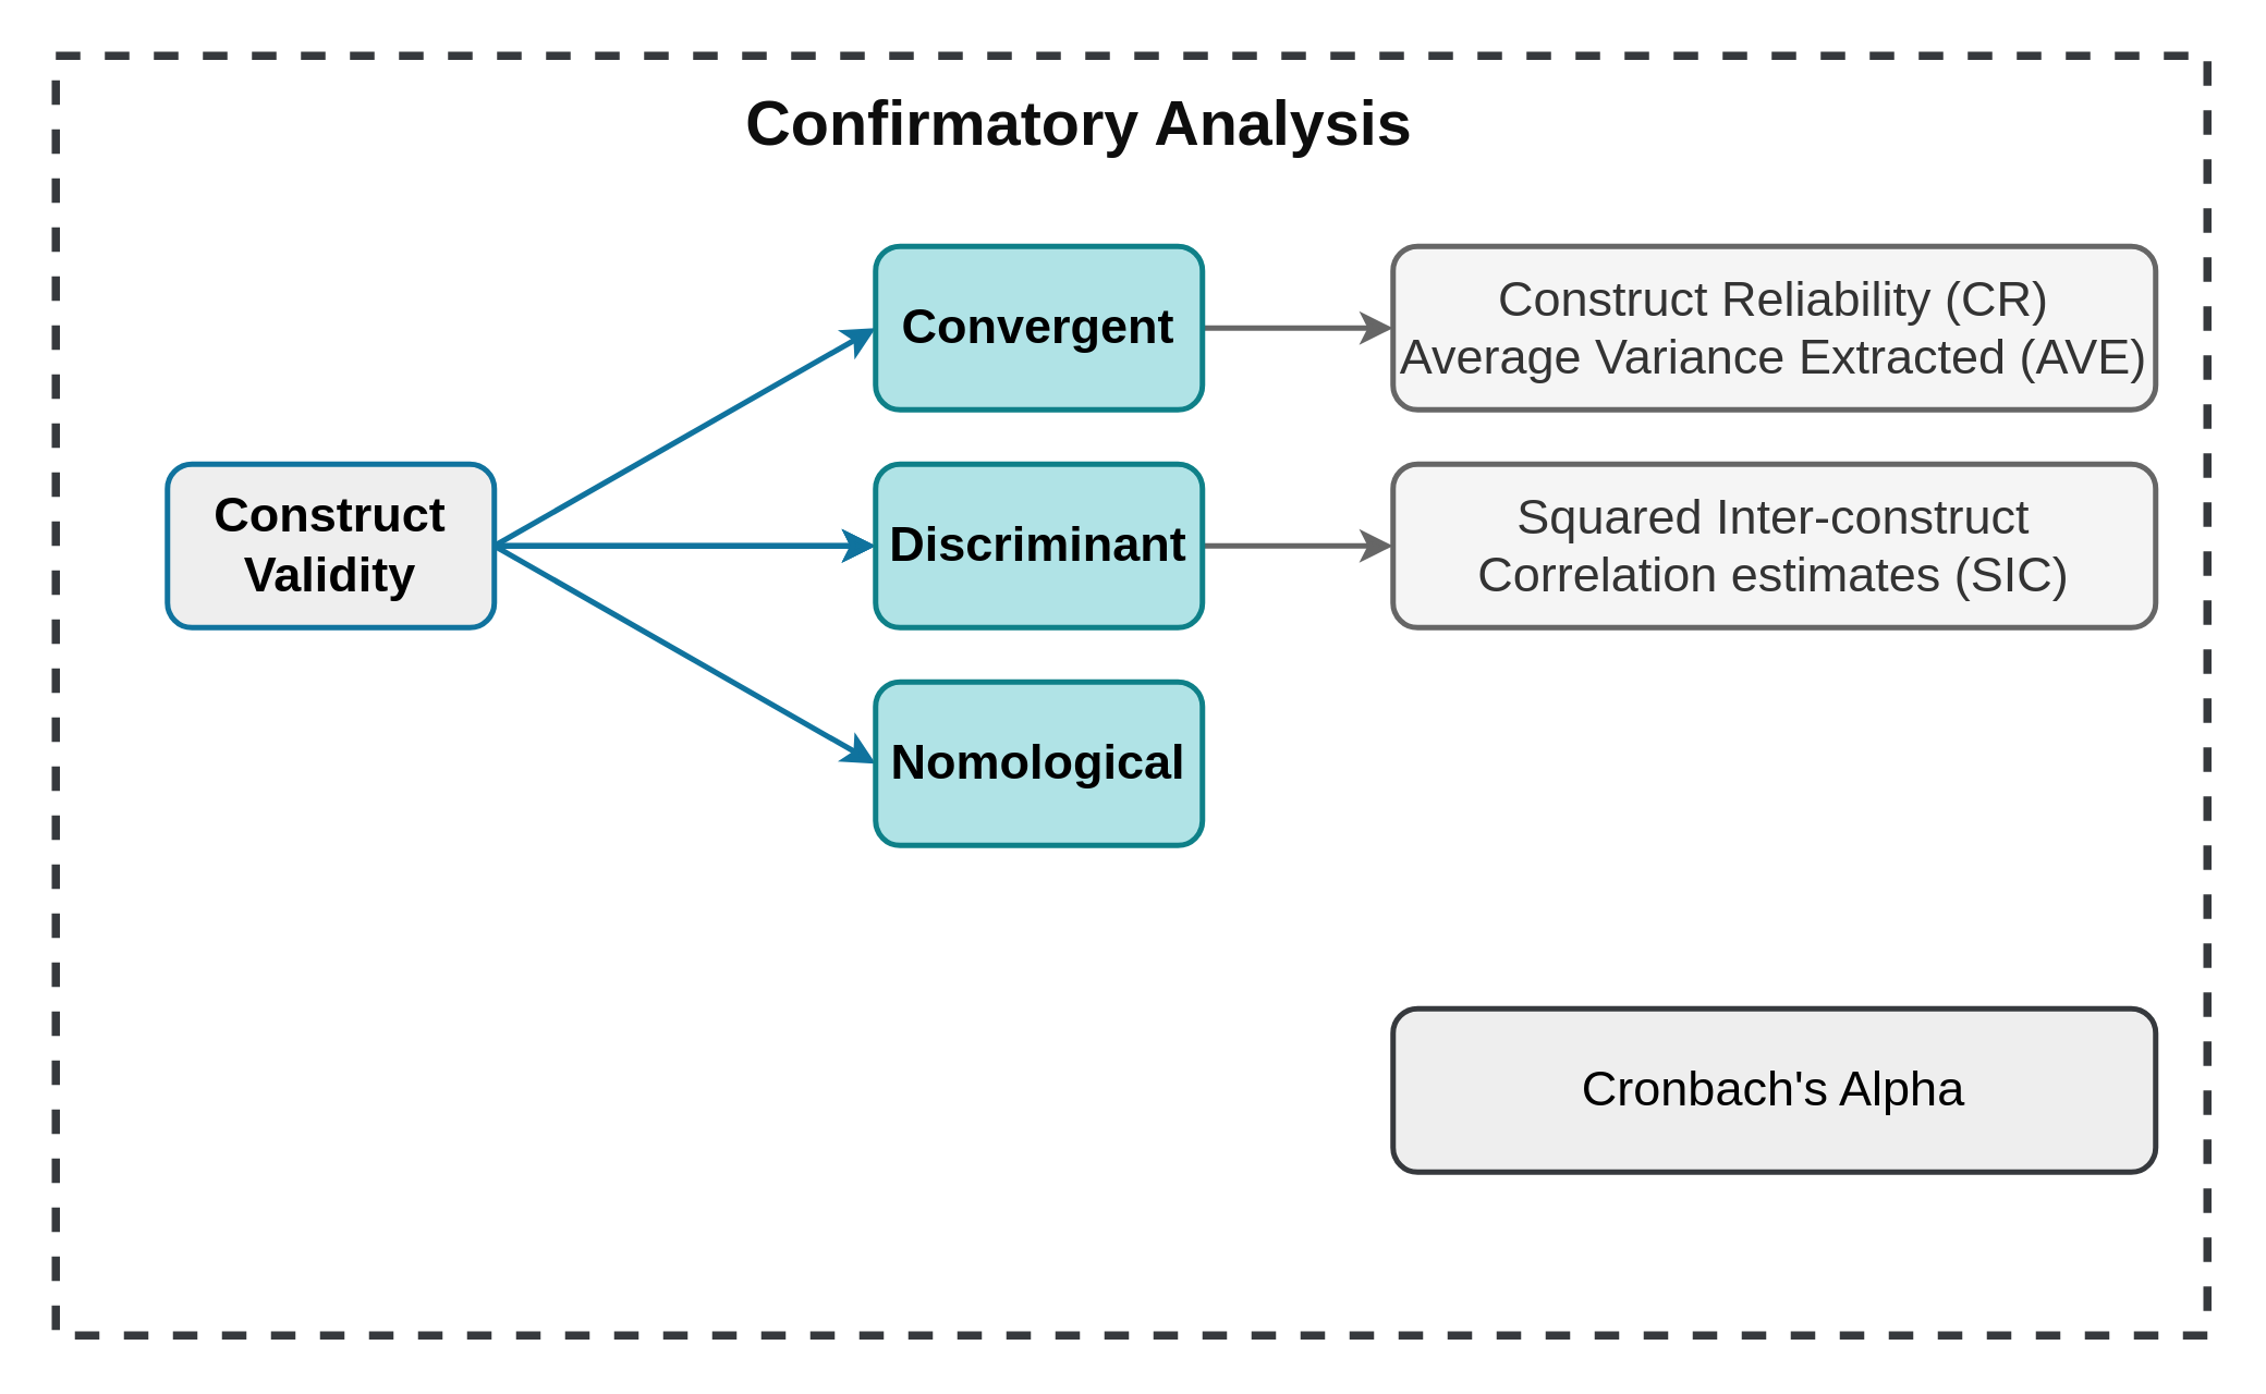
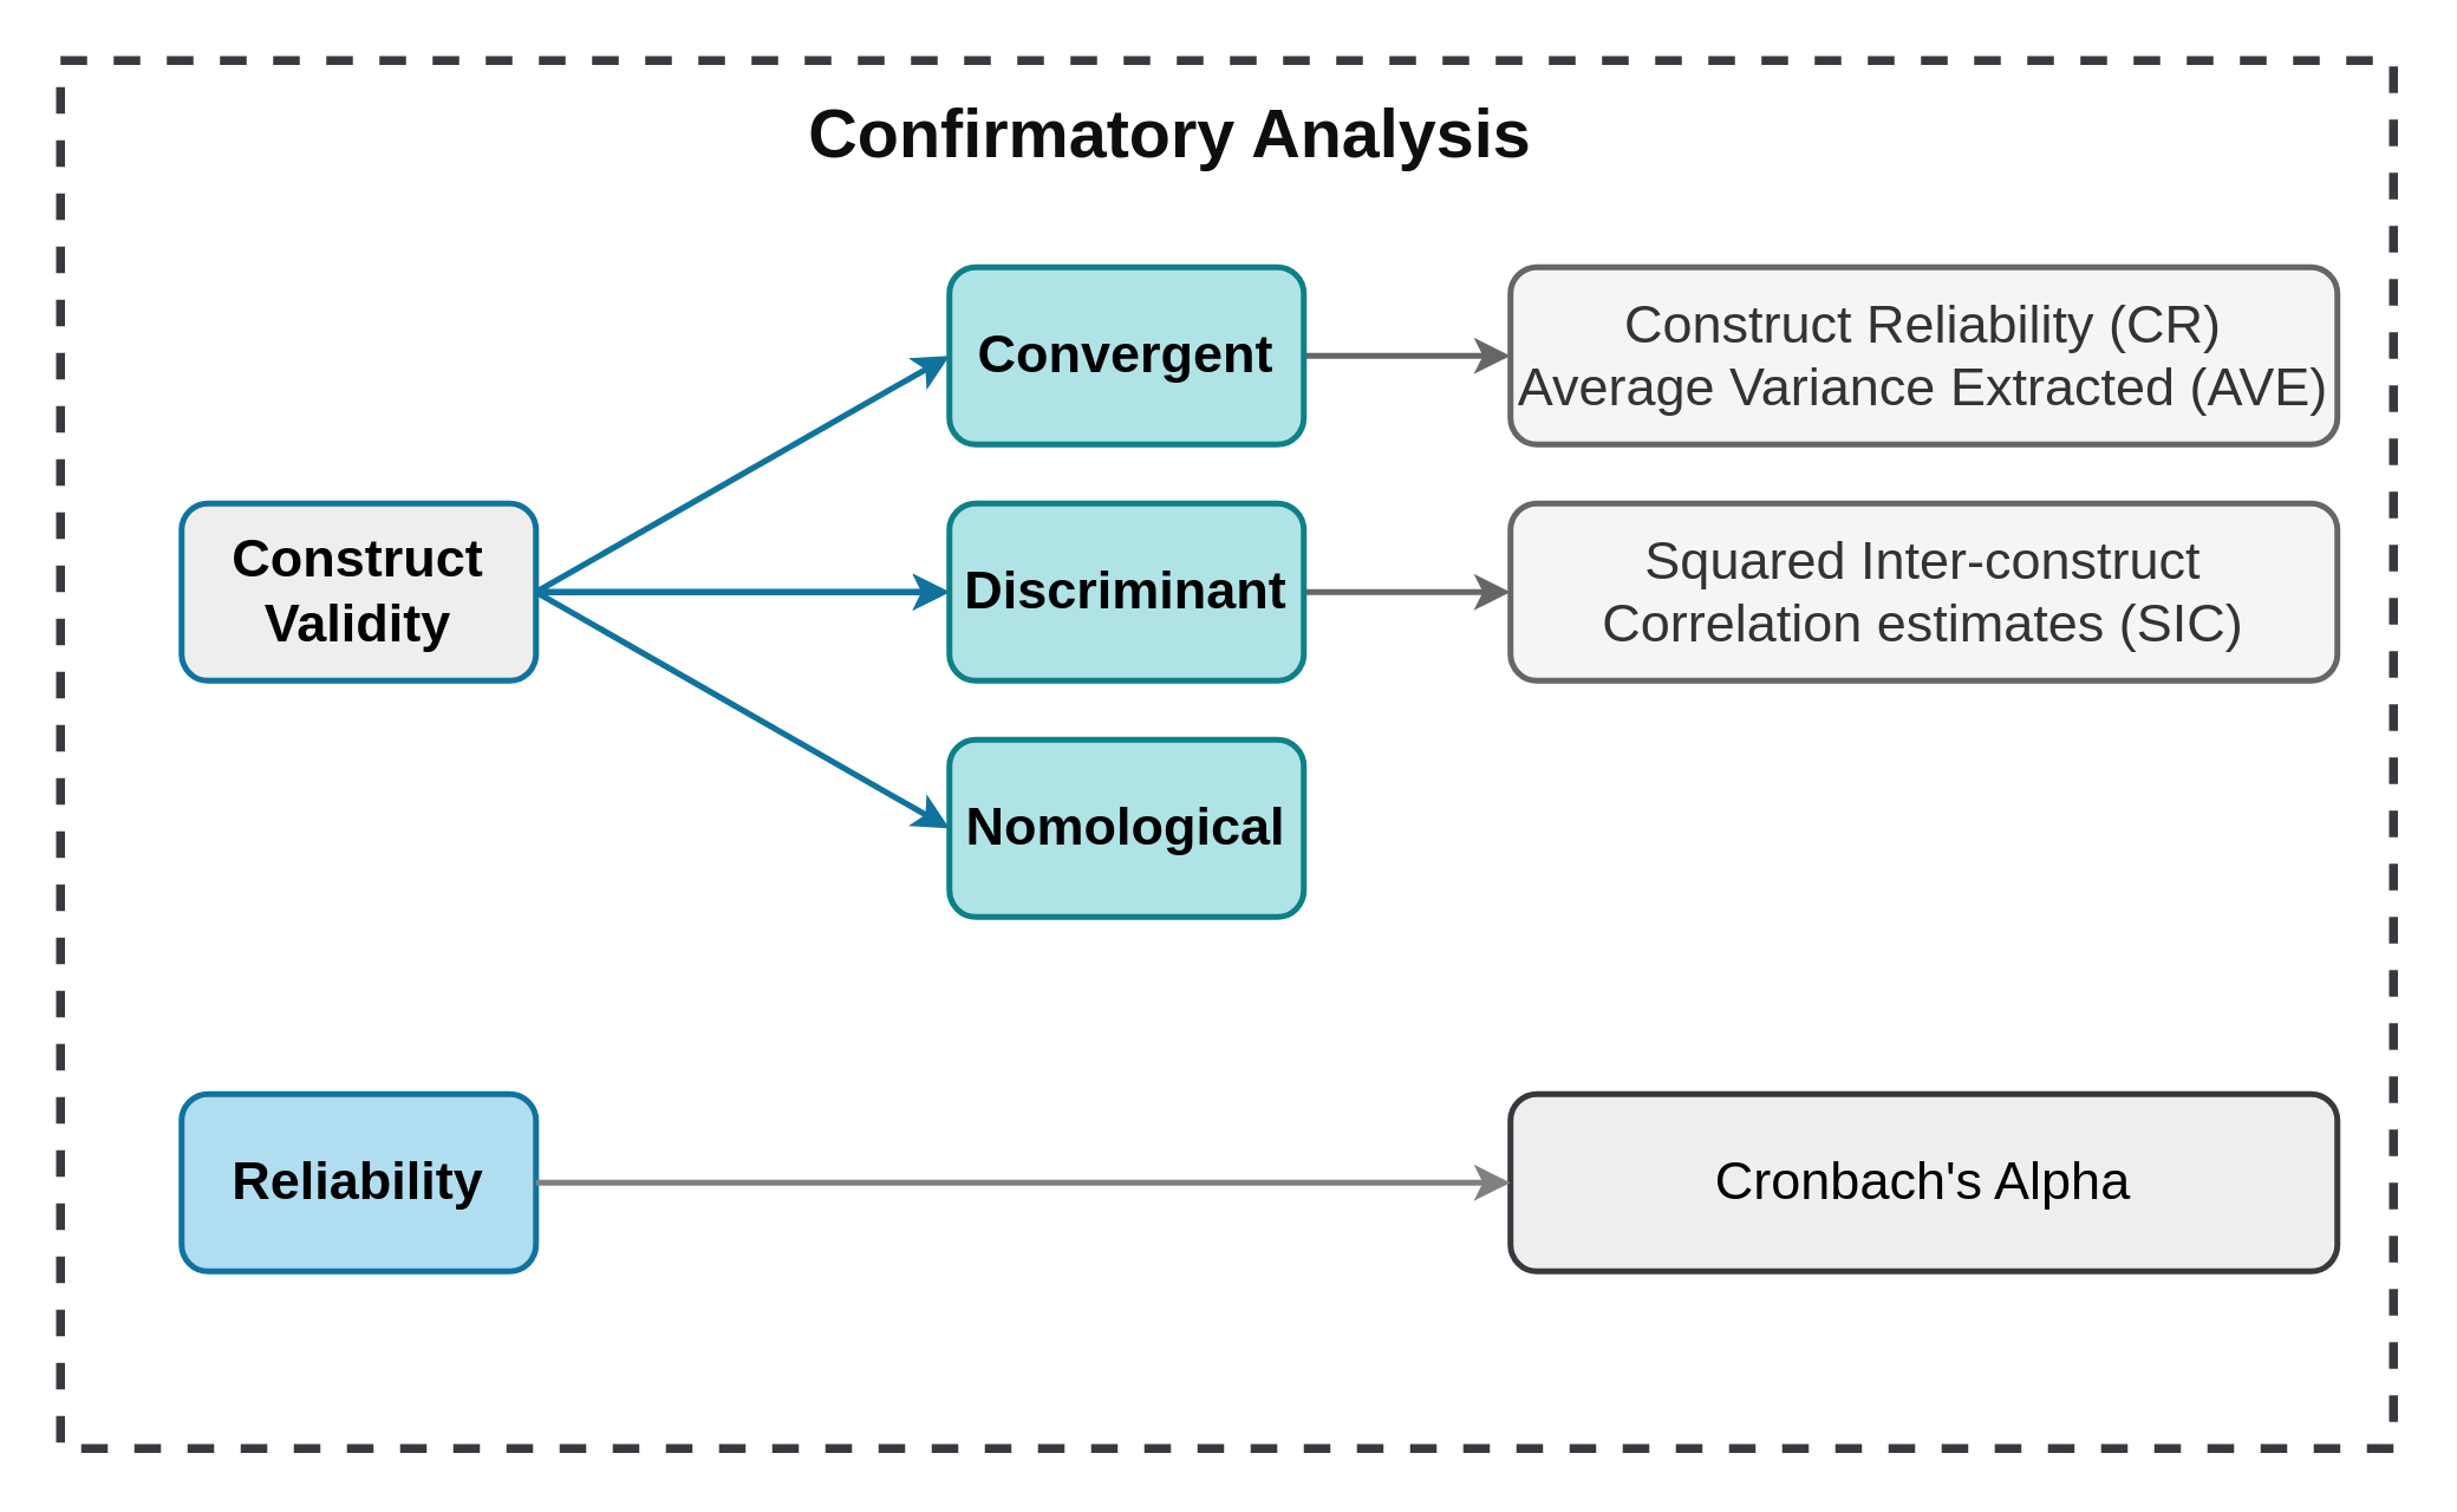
  <mxCell id="0" />
  <mxCell id="1" parent="0" />
  <mxCell id="2" value="" style="rounded=0;whiteSpace=wrap;html=1;dashed=1;strokeWidth=3;fillColor=none;strokeColor=#36393d;gradientColor=none;" vertex="1" parent="1"><mxGeometry x="20" y="20" width="790" height="470" as="geometry" /></mxCell>
  <mxCell id="3" value="" style="rounded=0;orthogonalLoop=1;jettySize=auto;html=1;exitX=1;exitY=0.5;exitDx=0;exitDy=0;entryX=0;entryY=0.5;entryDx=0;entryDy=0;fontFamily=Helvetica;fontStyle=1;fontSize=18;fillColor=#b1ddf0;strokeColor=#10739e;strokeWidth=2;" parent="1" source="8" target="10" edge="1"><mxGeometry relative="1" as="geometry" /></mxCell>
  <mxCell id="4" value="" style="edgeStyle=orthogonalEdgeStyle;rounded=0;orthogonalLoop=1;jettySize=auto;html=1;fontFamily=Helvetica;fontStyle=1;fontSize=18;fillColor=#b1ddf0;strokeColor=#10739e;strokeWidth=2;" parent="1" source="8" target="12" edge="1"><mxGeometry relative="1" as="geometry" /></mxCell>
  <mxCell id="5" value="" style="edgeStyle=orthogonalEdgeStyle;rounded=0;orthogonalLoop=1;jettySize=auto;html=1;fontFamily=Helvetica;fontStyle=1;fontSize=18;fillColor=#b1ddf0;strokeColor=#10739e;strokeWidth=2;" parent="1" source="8" target="12" edge="1"><mxGeometry relative="1" as="geometry" /></mxCell>
  <mxCell id="6" value="" style="edgeStyle=orthogonalEdgeStyle;rounded=0;orthogonalLoop=1;jettySize=auto;html=1;fontFamily=Helvetica;fontStyle=1;fontSize=18;fillColor=#b1ddf0;strokeColor=#10739e;strokeWidth=2;" parent="1" source="8" target="12" edge="1"><mxGeometry relative="1" as="geometry" /></mxCell>
  <mxCell id="7" value="" style="rounded=0;orthogonalLoop=1;jettySize=auto;html=1;entryX=0;entryY=0.5;entryDx=0;entryDy=0;fontFamily=Helvetica;fontStyle=1;fontSize=18;fillColor=#b1ddf0;strokeColor=#10739e;strokeWidth=2;" parent="1" target="13" edge="1"><mxGeometry relative="1" as="geometry"><mxPoint x="181" y="200" as="sourcePoint" /></mxGeometry></mxCell>
  <mxCell id="8" value="Construct&lt;br style=&quot;font-size: 18px;&quot;&gt;Validity" style="rounded=1;whiteSpace=wrap;html=1;fontFamily=Helvetica;fontStyle=1;fontSize=18;fillColor=#eeeeee;strokeColor=#10739e;strokeWidth=2;" parent="1" vertex="1"><mxGeometry x="61" y="170" width="120" height="60" as="geometry" /></mxCell>
  <mxCell id="9" value="" style="edgeStyle=orthogonalEdgeStyle;rounded=0;orthogonalLoop=1;jettySize=auto;html=1;fillColor=#f5f5f5;strokeColor=#666666;strokeWidth=2;fontFamily=Helvetica;" parent="1" source="10" target="15" edge="1"><mxGeometry relative="1" as="geometry" /></mxCell>
  <mxCell id="10" value="Convergent" style="whiteSpace=wrap;html=1;rounded=1;fontFamily=Helvetica;fontStyle=1;fontSize=18;fillColor=#b0e3e6;strokeColor=#0e8088;strokeWidth=2;" parent="1" vertex="1"><mxGeometry x="321" y="90" width="120" height="60" as="geometry" /></mxCell>
  <mxCell id="11" value="" style="edgeStyle=orthogonalEdgeStyle;rounded=0;orthogonalLoop=1;jettySize=auto;html=1;fillColor=#f5f5f5;strokeColor=#666666;strokeWidth=2;fontFamily=Helvetica;" parent="1" source="12" target="16" edge="1"><mxGeometry relative="1" as="geometry" /></mxCell>
  <mxCell id="12" value="&lt;p style=&quot;margin: 0px; font-variant-numeric: normal; font-variant-east-asian: normal; font-variant-alternates: normal; font-size-adjust: none; font-kerning: auto; font-optical-sizing: auto; font-feature-settings: normal; font-variation-settings: normal; font-variant-position: normal; font-stretch: normal; font-size: 18px; line-height: normal; text-align: start;&quot; class=&quot;p1&quot;&gt;&lt;span style=&quot;font-size: 18px;&quot;&gt;Discriminant&lt;/span&gt;&lt;/p&gt;" style="whiteSpace=wrap;html=1;rounded=1;fontFamily=Helvetica;fontStyle=1;fontSize=18;fillColor=#b0e3e6;strokeColor=#0e8088;strokeWidth=2;" parent="1" vertex="1"><mxGeometry x="321" y="170" width="120" height="60" as="geometry" /></mxCell>
  <mxCell id="13" value="&lt;p style=&quot;margin: 0px; font-variant-numeric: normal; font-variant-east-asian: normal; font-variant-alternates: normal; font-size-adjust: none; font-kerning: auto; font-optical-sizing: auto; font-feature-settings: normal; font-variation-settings: normal; font-variant-position: normal; font-stretch: normal; font-size: 18px; line-height: normal; text-align: start;&quot; class=&quot;p1&quot;&gt;&lt;span style=&quot;font-size: 18px;&quot;&gt;Nomological&lt;/span&gt;&lt;/p&gt;" style="whiteSpace=wrap;html=1;rounded=1;fontFamily=Helvetica;fontStyle=1;fontSize=18;fillColor=#b0e3e6;strokeColor=#0e8088;strokeWidth=2;" parent="1" vertex="1"><mxGeometry x="321" y="250" width="120" height="60" as="geometry" /></mxCell>
+ <mxCell id="14" value="Reliability" style="rounded=1;whiteSpace=wrap;html=1;fontFamily=Helvetica;fontStyle=1;fontSize=18;fillColor=#b1ddf0;strokeColor=#10739e;strokeWidth=2;" parent="1" vertex="1"><mxGeometry x="61" y="370" width="120" height="60" as="geometry" /></mxCell>
  <mxCell id="15" value="&lt;p class=&quot;p1&quot; style=&quot;margin: 0px; font-variant-numeric: normal; font-variant-east-asian: normal; font-variant-alternates: normal; font-size-adjust: none; font-kerning: auto; font-optical-sizing: auto; font-feature-settings: normal; font-variation-settings: normal; font-variant-position: normal; font-stretch: normal; font-size: 18px; line-height: normal;&quot;&gt;&lt;span style=&quot;font-size: 18px;&quot;&gt;Construct Reliability (CR)&lt;br style=&quot;font-size: 18px;&quot;&gt;&lt;/span&gt;&lt;/p&gt;&lt;p class=&quot;p1&quot; style=&quot;margin: 0px; font-variant-numeric: normal; font-variant-east-asian: normal; font-variant-alternates: normal; font-size-adjust: none; font-kerning: auto; font-optical-sizing: auto; font-feature-settings: normal; font-variation-settings: normal; font-variant-position: normal; font-stretch: normal; font-size: 18px; line-height: normal;&quot;&gt;&lt;span style=&quot;font-size: 18px;&quot;&gt;Average Variance&amp;nbsp;&lt;/span&gt;&lt;span style=&quot;background-color: initial; font-size: 18px;&quot;&gt;Extracted (AVE)&lt;/span&gt;&lt;/p&gt;" style="whiteSpace=wrap;html=1;fontSize=18;fontFamily=Helvetica;fillColor=#f5f5f5;strokeColor=#666666;rounded=1;fontStyle=0;strokeWidth=2;align=center;fontColor=#333333;" parent="1" vertex="1"><mxGeometry x="511" y="90" width="280" height="60" as="geometry" /></mxCell>
  <mxCell id="16" value="&lt;p style=&quot;margin: 0px; font-variant-numeric: normal; font-variant-east-asian: normal; font-variant-alternates: normal; font-size-adjust: none; font-kerning: auto; font-optical-sizing: auto; font-feature-settings: normal; font-variation-settings: normal; font-variant-position: normal; font-weight: 400; font-stretch: normal; font-size: 18px; line-height: normal;&quot; class=&quot;p1&quot;&gt;&lt;span style=&quot;font-size: 18px;&quot;&gt;Squared Inter-construct Correlation&amp;nbsp;&lt;/span&gt;&lt;span style=&quot;background-color: initial; font-size: 18px;&quot;&gt;estimates (SIC)&lt;/span&gt;&lt;/p&gt;" style="whiteSpace=wrap;html=1;fontSize=18;fontFamily=Helvetica;fillColor=#f5f5f5;strokeColor=#666666;rounded=1;fontStyle=1;strokeWidth=2;align=center;fontColor=#333333;" parent="1" vertex="1"><mxGeometry x="511" y="170" width="280" height="60" as="geometry" /></mxCell>
  <mxCell id="17" value="&lt;p style=&quot;margin: 0px; font-variant-numeric: normal; font-variant-east-asian: normal; font-variant-alternates: normal; font-size-adjust: none; font-kerning: auto; font-optical-sizing: auto; font-feature-settings: normal; font-variation-settings: normal; font-variant-position: normal; font-weight: 400; font-stretch: normal; font-size: 23px; line-height: normal; color: rgb(14, 14, 14);&quot; class=&quot;p1&quot;&gt;&lt;b style=&quot;font-size: 23px;&quot;&gt;Confirmatory Analysis&lt;/b&gt;&lt;/p&gt;" style="text;html=1;align=center;verticalAlign=middle;whiteSpace=wrap;rounded=0;fontSize=23;fontStyle=1;strokeWidth=2;fontFamily=Helvetica;" vertex="1" parent="1"><mxGeometry x="211" y="30" width="370" height="30" as="geometry" /></mxCell>
  <mxCell id="18" value="Cronbach's Alpha" style="rounded=1;fontFamily=Helvetica;fontStyle=0;fontSize=18;fillColor=#eeeeee;strokeColor=#36393d;strokeWidth=2;whiteSpace=wrap;" vertex="1" parent="1"><mxGeometry x="511" y="370" width="280" height="60" as="geometry" /></mxCell>
+ <mxCell id="19" value="" style="rounded=0;orthogonalLoop=1;jettySize=auto;html=1;entryX=0;entryY=0.5;entryDx=0;entryDy=0;fontFamily=Helvetica;fontStyle=1;fontSize=18;fillColor=#b1ddf0;strokeColor=#808080;strokeWidth=2;exitX=1;exitY=0.5;exitDx=0;exitDy=0;" edge="1" parent="1" source="14" target="18"><mxGeometry relative="1" as="geometry"><mxPoint x="191" y="210" as="sourcePoint" /><mxPoint x="331" y="290" as="targetPoint" /></mxGeometry></mxCell>
